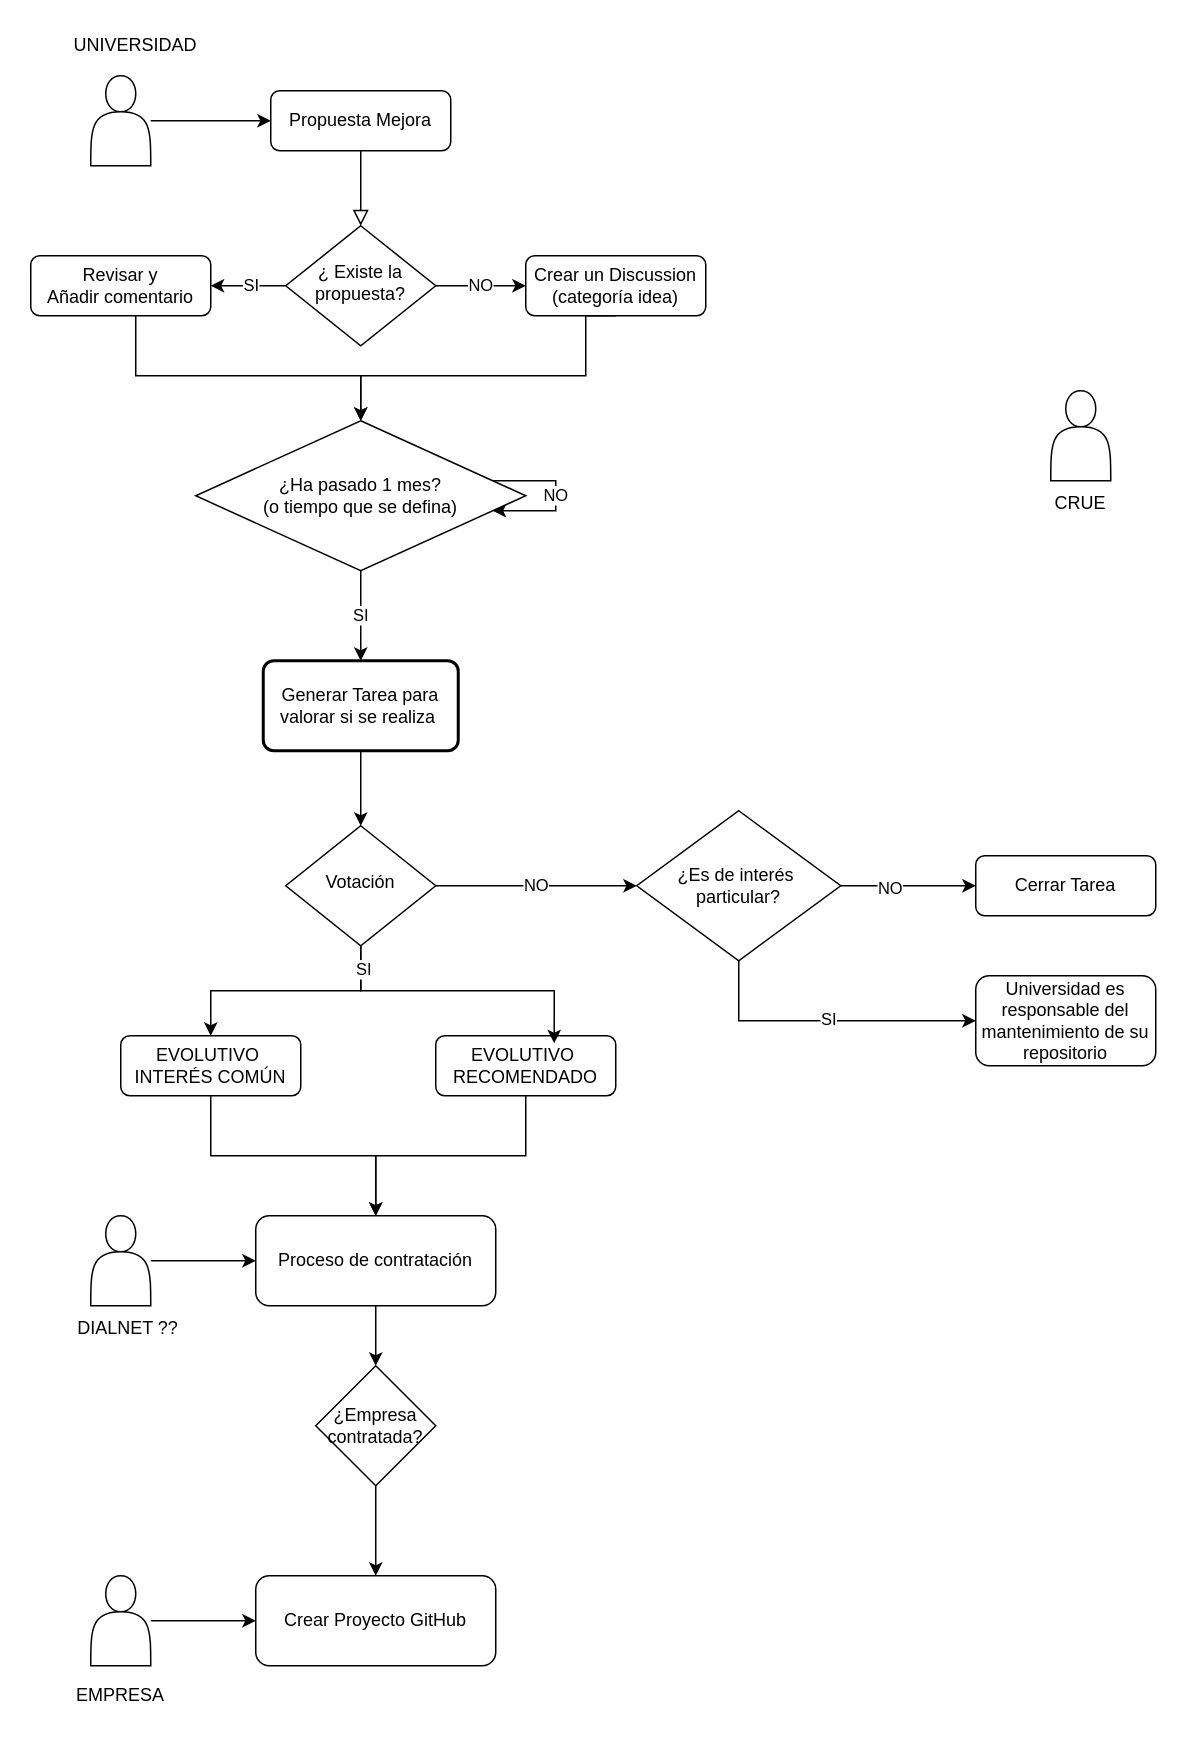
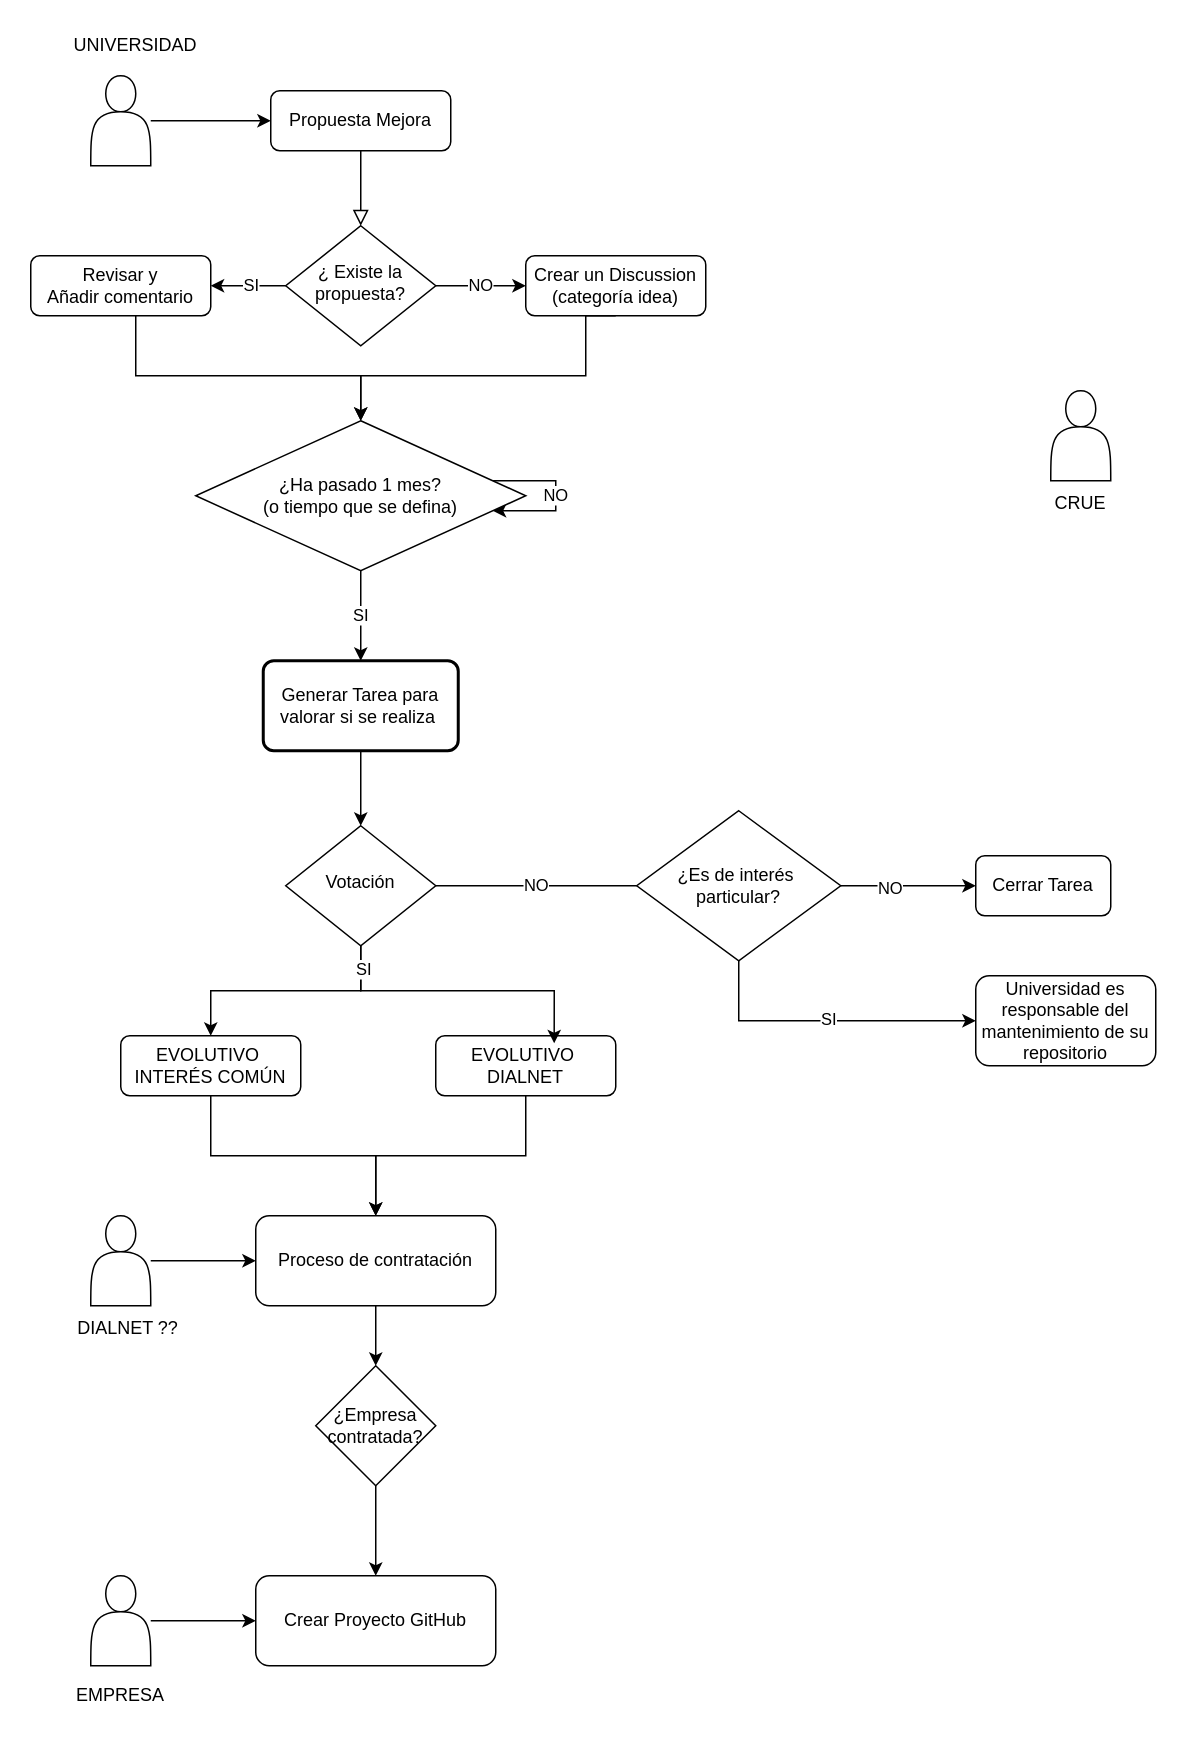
  <mxCell id="0" />
  <mxCell id="1" parent="0" />
  <mxCell id="2" value="" style="rounded=0;html=1;jettySize=auto;orthogonalLoop=1;fontSize=11;endArrow=block;endFill=0;endSize=8;strokeWidth=1;shadow=0;labelBackgroundColor=none;edgeStyle=orthogonalEdgeStyle;" parent="1" source="3" target="7" edge="1"><mxGeometry relative="1" as="geometry" /></mxCell>
  <mxCell id="3" value="Propuesta Mejora" style="rounded=1;whiteSpace=wrap;html=1;fontSize=12;glass=0;strokeWidth=1;shadow=0;" parent="1" vertex="1"><mxGeometry x="180" y="60" width="120" height="40" as="geometry" /></mxCell>
  <mxCell id="4" value="NO" style="edgeStyle=orthogonalEdgeStyle;rounded=0;orthogonalLoop=1;jettySize=auto;html=1;" edge="1" parent="1" source="7" target="8"><mxGeometry relative="1" as="geometry" /></mxCell>
  <mxCell id="5" value="" style="edgeStyle=orthogonalEdgeStyle;rounded=0;orthogonalLoop=1;jettySize=auto;html=1;" edge="1" parent="1" source="7" target="19"><mxGeometry relative="1" as="geometry" /></mxCell>
  <mxCell id="6" value="SI" style="edgeLabel;html=1;align=center;verticalAlign=middle;resizable=0;points=[];" vertex="1" connectable="0" parent="5"><mxGeometry x="-0.05" y="-1" relative="1" as="geometry"><mxPoint as="offset" /></mxGeometry></mxCell>
  <mxCell id="7" value="¿ Existe la propuesta?" style="rhombus;whiteSpace=wrap;html=1;shadow=0;fontFamily=Helvetica;fontSize=12;align=center;strokeWidth=1;spacing=6;spacingTop=-4;" parent="1" vertex="1"><mxGeometry x="190" y="150" width="100" height="80" as="geometry" /></mxCell>
  <mxCell id="8" value="Crear un Discussion&lt;div&gt;(categoría idea)&lt;/div&gt;" style="rounded=1;whiteSpace=wrap;html=1;fontSize=12;glass=0;strokeWidth=1;shadow=0;" parent="1" vertex="1"><mxGeometry x="350" y="170" width="120" height="40" as="geometry" /></mxCell>
- <mxCell id="9" value="NO" style="edgeStyle=orthogonalEdgeStyle;rounded=0;orthogonalLoop=1;jettySize=auto;html=1;" edge="1" parent="1" source="11" target="34"><mxGeometry relative="1" as="geometry"><mxPoint x="370" y="590" as="targetPoint" /></mxGeometry></mxCell>
+ <mxCell id="9" value="NO" style="edgeStyle=orthogonalEdgeStyle;rounded=0;orthogonalLoop=1;jettySize=auto;html=1;endArrow=none;" edge="1" parent="1" source="11" target="34"><mxGeometry relative="1" as="geometry"><mxPoint x="370" y="590" as="targetPoint" /></mxGeometry></mxCell>
  <mxCell id="10" style="edgeStyle=orthogonalEdgeStyle;rounded=0;orthogonalLoop=1;jettySize=auto;html=1;exitX=0.5;exitY=1;exitDx=0;exitDy=0;entryX=0.5;entryY=0;entryDx=0;entryDy=0;" edge="1" parent="1" source="11" target="13"><mxGeometry relative="1" as="geometry" /></mxCell>
  <mxCell id="11" value="Votación" style="rhombus;whiteSpace=wrap;html=1;shadow=0;fontFamily=Helvetica;fontSize=12;align=center;strokeWidth=1;spacing=6;spacingTop=-4;" parent="1" vertex="1"><mxGeometry x="190" y="550" width="100" height="80" as="geometry" /></mxCell>
  <mxCell id="12" style="edgeStyle=orthogonalEdgeStyle;rounded=0;orthogonalLoop=1;jettySize=auto;html=1;entryX=0.5;entryY=0;entryDx=0;entryDy=0;" edge="1" parent="1" source="13" target="37"><mxGeometry relative="1" as="geometry" /></mxCell>
  <mxCell id="13" value="EVOLUTIVO&amp;nbsp;&lt;div&gt;INTERÉS COMÚN&lt;/div&gt;" style="rounded=1;whiteSpace=wrap;html=1;fontSize=12;glass=0;strokeWidth=1;shadow=0;" parent="1" vertex="1"><mxGeometry x="80" y="690" width="120" height="40" as="geometry" /></mxCell>
- <mxCell id="14" value="Cerrar Tarea" style="rounded=1;whiteSpace=wrap;html=1;fontSize=12;glass=0;strokeWidth=1;shadow=0;" parent="1" vertex="1"><mxGeometry x="650" y="570" width="120" height="40" as="geometry" /></mxCell>
+ <mxCell id="14" value="Cerrar Tarea" style="rounded=1;whiteSpace=wrap;html=1;fontSize=12;glass=0;strokeWidth=1;shadow=0;" parent="1" vertex="1"><mxGeometry x="650" y="570" width="90" height="40" as="geometry" /></mxCell>
  <mxCell id="15" style="edgeStyle=orthogonalEdgeStyle;rounded=0;orthogonalLoop=1;jettySize=auto;html=1;entryX=0;entryY=0.5;entryDx=0;entryDy=0;" edge="1" parent="1" source="16" target="3"><mxGeometry relative="1" as="geometry" /></mxCell>
  <mxCell id="16" value="" style="shape=actor;whiteSpace=wrap;html=1;" vertex="1" parent="1"><mxGeometry x="60" y="50" width="40" height="60" as="geometry" /></mxCell>
  <mxCell id="17" value="UNIVERSIDAD" style="text;html=1;strokeColor=none;fillColor=none;align=center;verticalAlign=middle;whiteSpace=wrap;overflow=hidden;" vertex="1" parent="1"><mxGeometry x="40" y="20" width="100" height="20" as="geometry" /></mxCell>
  <mxCell id="18" value="" style="edgeStyle=orthogonalEdgeStyle;rounded=0;orthogonalLoop=1;jettySize=auto;html=1;" edge="1" parent="1" source="19" target="23"><mxGeometry relative="1" as="geometry"><mxPoint x="90" y="280" as="targetPoint" /><Array as="points"><mxPoint x="90" y="250" /><mxPoint x="240" y="250" /></Array></mxGeometry></mxCell>
  <mxCell id="19" value="Revisar y&lt;div&gt;Añadir comentario&lt;/div&gt;" style="rounded=1;whiteSpace=wrap;html=1;fontSize=12;glass=0;strokeWidth=1;shadow=0;" vertex="1" parent="1"><mxGeometry x="20" y="170" width="120" height="40" as="geometry" /></mxCell>
  <mxCell id="20" style="edgeStyle=orthogonalEdgeStyle;rounded=0;orthogonalLoop=1;jettySize=auto;html=1;entryX=0.5;entryY=0;entryDx=0;entryDy=0;exitX=0.5;exitY=1;exitDx=0;exitDy=0;" edge="1" parent="1" source="8" target="23"><mxGeometry relative="1" as="geometry"><mxPoint x="290" y="315" as="targetPoint" /><Array as="points"><mxPoint x="390" y="210" /><mxPoint x="390" y="250" /><mxPoint x="240" y="250" /></Array></mxGeometry></mxCell>
  <mxCell id="21" value="NO" style="edgeStyle=orthogonalEdgeStyle;rounded=0;orthogonalLoop=1;jettySize=auto;html=1;elbow=vertical;" edge="1" parent="1" source="23" target="23"><mxGeometry relative="1" as="geometry"><mxPoint x="420" y="330" as="targetPoint" /></mxGeometry></mxCell>
  <mxCell id="22" value="SI" style="edgeStyle=orthogonalEdgeStyle;rounded=0;orthogonalLoop=1;jettySize=auto;html=1;" edge="1" parent="1" source="23" target="25"><mxGeometry relative="1" as="geometry" /></mxCell>
  <mxCell id="23" value="¿Ha pasado 1 mes?&lt;div&gt;(o tiempo que se defina)&lt;/div&gt;" style="rhombus;whiteSpace=wrap;html=1;" vertex="1" parent="1"><mxGeometry x="130" y="280" width="220" height="100" as="geometry" /></mxCell>
  <mxCell id="24" value="" style="edgeStyle=orthogonalEdgeStyle;rounded=0;orthogonalLoop=1;jettySize=auto;html=1;" edge="1" parent="1" source="25" target="11"><mxGeometry relative="1" as="geometry" /></mxCell>
  <mxCell id="25" value="Generar Tarea para valorar si se realiza&amp;nbsp;" style="rounded=1;whiteSpace=wrap;html=1;absoluteArcSize=1;arcSize=14;strokeWidth=2;" vertex="1" parent="1"><mxGeometry x="175" y="440" width="130" height="60" as="geometry" /></mxCell>
  <mxCell id="26" style="edgeStyle=orthogonalEdgeStyle;rounded=0;orthogonalLoop=1;jettySize=auto;html=1;entryX=0.5;entryY=0;entryDx=0;entryDy=0;" edge="1" parent="1" source="27" target="37"><mxGeometry relative="1" as="geometry" /></mxCell>
- <mxCell id="27" value="EVOLUTIVO&amp;nbsp;&lt;div&gt;RECOMENDADO&lt;/div&gt;" style="rounded=1;whiteSpace=wrap;html=1;fontSize=12;glass=0;strokeWidth=1;shadow=0;" vertex="1" parent="1"><mxGeometry x="290" y="690" width="120" height="40" as="geometry" /></mxCell>
+ <mxCell id="27" value="EVOLUTIVO&amp;nbsp;&lt;div&gt;DIALNET&lt;/div&gt;" style="rounded=1;whiteSpace=wrap;html=1;fontSize=12;glass=0;strokeWidth=1;shadow=0;" vertex="1" parent="1"><mxGeometry x="290" y="690" width="120" height="40" as="geometry" /></mxCell>
  <mxCell id="28" style="edgeStyle=orthogonalEdgeStyle;rounded=0;orthogonalLoop=1;jettySize=auto;html=1;exitX=0.5;exitY=1;exitDx=0;exitDy=0;entryX=0.658;entryY=0.125;entryDx=0;entryDy=0;entryPerimeter=0;" edge="1" parent="1" source="11" target="27"><mxGeometry relative="1" as="geometry" /></mxCell>
  <mxCell id="29" value="SI" style="edgeLabel;html=1;align=center;verticalAlign=middle;resizable=0;points=[];" vertex="1" connectable="0" parent="28"><mxGeometry x="-0.845" y="1" relative="1" as="geometry"><mxPoint as="offset" /></mxGeometry></mxCell>
  <mxCell id="30" value="" style="edgeStyle=orthogonalEdgeStyle;rounded=0;orthogonalLoop=1;jettySize=auto;html=1;" edge="1" parent="1" source="34" target="14"><mxGeometry relative="1" as="geometry" /></mxCell>
  <mxCell id="31" value="NO" style="edgeLabel;html=1;align=center;verticalAlign=middle;resizable=0;points=[];" vertex="1" connectable="0" parent="30"><mxGeometry x="-0.289" y="-1" relative="1" as="geometry"><mxPoint as="offset" /></mxGeometry></mxCell>
  <mxCell id="32" value="" style="edgeStyle=orthogonalEdgeStyle;rounded=0;orthogonalLoop=1;jettySize=auto;html=1;entryX=0;entryY=0.5;entryDx=0;entryDy=0;exitX=0.5;exitY=1;exitDx=0;exitDy=0;" edge="1" parent="1" source="34" target="35"><mxGeometry relative="1" as="geometry"><mxPoint x="492" y="740" as="targetPoint" /></mxGeometry></mxCell>
  <mxCell id="33" value="SI" style="edgeLabel;html=1;align=center;verticalAlign=middle;resizable=0;points=[];" vertex="1" connectable="0" parent="32"><mxGeometry y="2" relative="1" as="geometry"><mxPoint as="offset" /></mxGeometry></mxCell>
  <mxCell id="34" value="¿Es de interés&amp;nbsp;&lt;div&gt;particular?&lt;/div&gt;" style="rhombus;whiteSpace=wrap;html=1;" vertex="1" parent="1"><mxGeometry x="424" y="540" width="136" height="100" as="geometry" /></mxCell>
  <mxCell id="35" value="Universidad es&lt;div&gt;responsable del mantenimiento de su repositorio&lt;/div&gt;" style="rounded=1;whiteSpace=wrap;html=1;fontSize=12;glass=0;strokeWidth=1;shadow=0;" vertex="1" parent="1"><mxGeometry x="650" y="650" width="120" height="60" as="geometry" /></mxCell>
  <mxCell id="36" value="" style="edgeStyle=orthogonalEdgeStyle;rounded=0;orthogonalLoop=1;jettySize=auto;html=1;" edge="1" parent="1" source="37" target="43"><mxGeometry relative="1" as="geometry" /></mxCell>
  <mxCell id="37" value="Proceso de contratación" style="rounded=1;whiteSpace=wrap;html=1;" vertex="1" parent="1"><mxGeometry x="170" y="810" width="160" height="60" as="geometry" /></mxCell>
  <mxCell id="38" value="Crear Proyecto GitHub" style="rounded=1;whiteSpace=wrap;html=1;" vertex="1" parent="1"><mxGeometry x="170" y="1050" width="160" height="60" as="geometry" /></mxCell>
  <mxCell id="39" value="" style="edgeStyle=orthogonalEdgeStyle;rounded=0;orthogonalLoop=1;jettySize=auto;html=1;" edge="1" parent="1" source="40" target="37"><mxGeometry relative="1" as="geometry" /></mxCell>
  <mxCell id="40" value="" style="shape=actor;whiteSpace=wrap;html=1;" vertex="1" parent="1"><mxGeometry x="60" y="810" width="40" height="60" as="geometry" /></mxCell>
  <mxCell id="41" value="DIALNET ??" style="text;html=1;align=center;verticalAlign=middle;whiteSpace=wrap;rounded=0;" vertex="1" parent="1"><mxGeometry x="40" y="870" width="90" height="30" as="geometry" /></mxCell>
  <mxCell id="42" value="" style="edgeStyle=orthogonalEdgeStyle;rounded=0;orthogonalLoop=1;jettySize=auto;html=1;" edge="1" parent="1" source="43" target="38"><mxGeometry relative="1" as="geometry" /></mxCell>
  <mxCell id="43" value="¿Empresa contratada?" style="rhombus;whiteSpace=wrap;html=1;" vertex="1" parent="1"><mxGeometry x="210" y="910" width="80" height="80" as="geometry" /></mxCell>
  <mxCell id="44" value="" style="edgeStyle=orthogonalEdgeStyle;rounded=0;orthogonalLoop=1;jettySize=auto;html=1;" edge="1" parent="1" source="45" target="38"><mxGeometry relative="1" as="geometry" /></mxCell>
  <mxCell id="45" value="" style="shape=actor;whiteSpace=wrap;html=1;" vertex="1" parent="1"><mxGeometry x="60" y="1050" width="40" height="60" as="geometry" /></mxCell>
  <mxCell id="46" value="EMPRESA" style="text;html=1;align=center;verticalAlign=middle;whiteSpace=wrap;rounded=0;" vertex="1" parent="1"><mxGeometry x="30" y="1120" width="100" height="20" as="geometry" /></mxCell>
  <mxCell id="47" value="" style="shape=actor;whiteSpace=wrap;html=1;" vertex="1" parent="1"><mxGeometry x="700" y="260" width="40" height="60" as="geometry" /></mxCell>
  <mxCell id="48" value="CRUE" style="text;html=1;align=center;verticalAlign=middle;whiteSpace=wrap;rounded=0;" vertex="1" parent="1"><mxGeometry x="690" y="320" width="60" height="30" as="geometry" /></mxCell>
